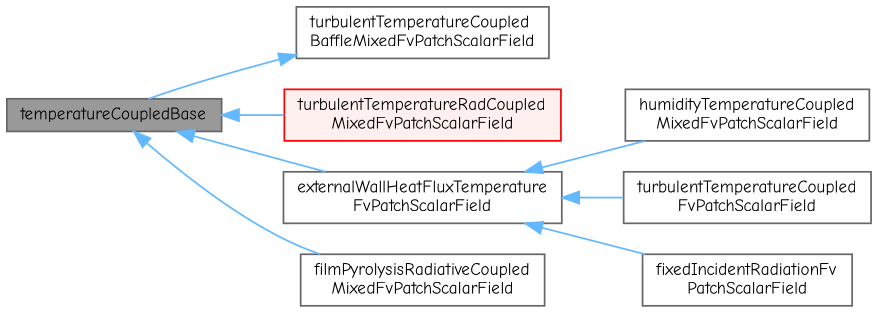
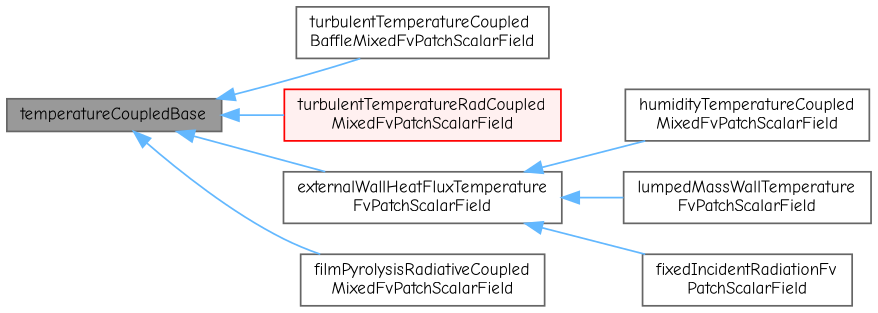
  digraph {
    fontname="Comic Neue"
    rankdir=LR
    node [color=gray40 fillcolor=white fontname="Comic Neue" fontsize=10 shape=box style=filled]
    edge [color=steelblue1 dir=back fontname="Comic Neue" fontsize=10 labelfontname=Helvetica labelfontsize=10 style=solid]
    n1 [fillcolor=grey60 fontcolor=black height=0.2 label=temperatureCoupledBase width=0.4]
    n2 [height=0.2 label="turbulentTemperatureCoupled\lBaffleMixedFvPatchScalarField" width=0.4]
    n3 [color=red fillcolor="#FFF0F0" height=0.2 label="turbulentTemperatureRadCoupled\lMixedFvPatchScalarField" width=0.4]
    n4 [height=0.2 label="externalWallHeatFluxTemperature\lFvPatchScalarField" width=0.4]
    n5 [height=0.2 label="filmPyrolysisRadiativeCoupled\lMixedFvPatchScalarField" width=0.4]
    n6 [height=0.2 label="humidityTemperatureCoupled\lMixedFvPatchScalarField" width=0.4]
-   n7 [height=0.2 label="turbulentTemperatureCoupled\lFvPatchScalarField" width=0.4]
+   n7 [height=0.2 label="lumpedMassWallTemperature\lFvPatchScalarField" width=0.4]
    n8 [height=0.2 label="fixedIncidentRadiationFv\lPatchScalarField" width=0.4]
-   n2 -> n1
+   n1 -> n2
    n1 -> n3
    n1 -> n4
    n1 -> n5
    n4 -> n6
    n4 -> n7
    n4 -> n8
  }
